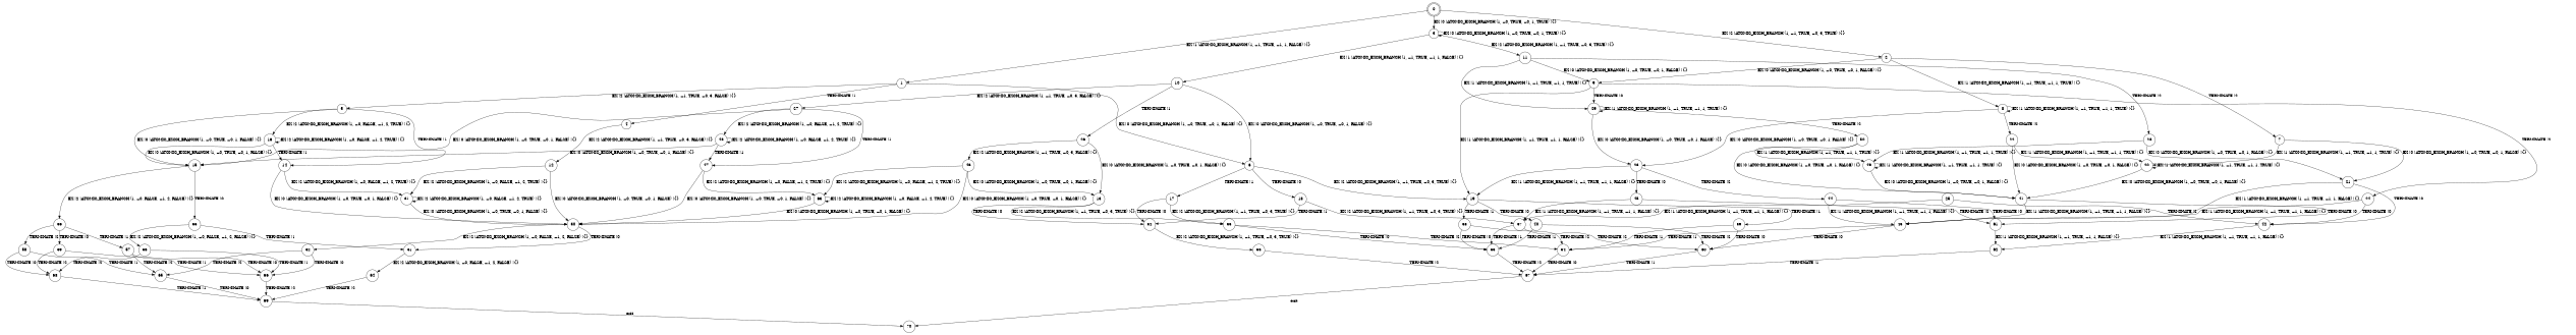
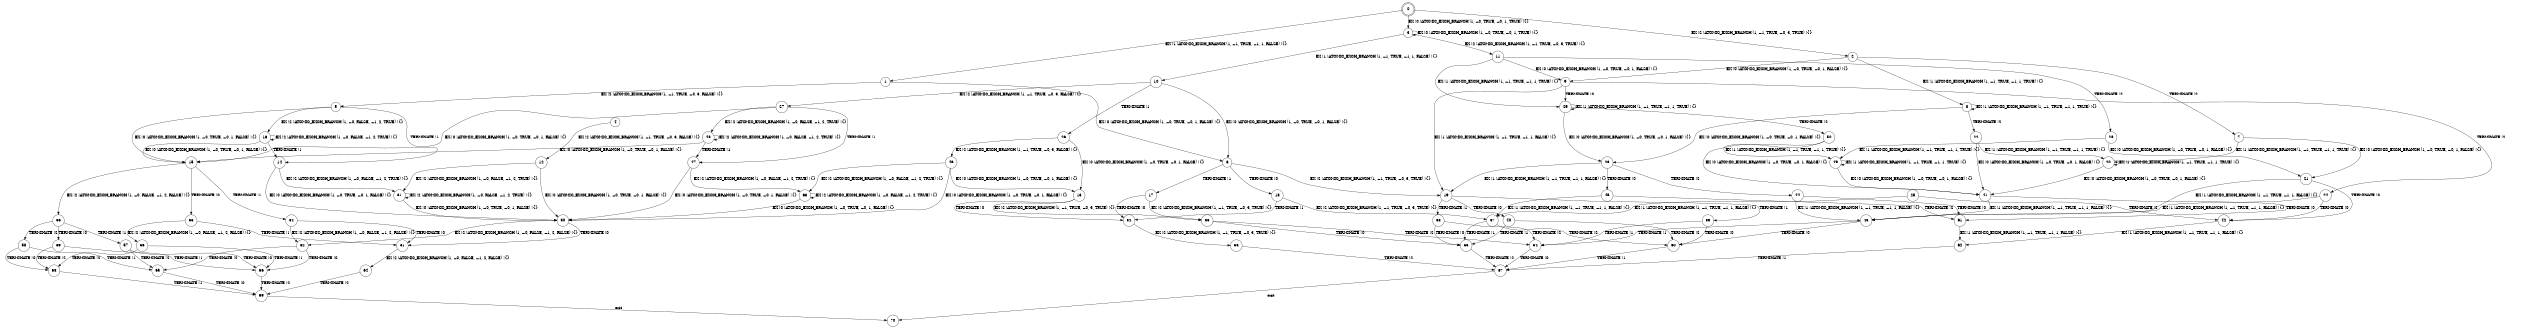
  digraph {
    node [shape=circle]
    0 [peripheries=2]
    1
    2
    3
    4
    5
    6
    7
    8
    9
    10
    11
    12
    14
    15
    16
    17
    18
    19
    20
    21
    22
    23
    24
    29
    26
    27
    28
    30
    31
    13
    32
    33
+   34
    35
    36
    37
    38
    39
    40
    41
    42
    43
    44
    45
    25
    46
    47
    48
    49
    50
    51
    52
    53
    54
    55
    56
    57
    58
    59
    60
    61
    62
    63
    64
    65
    66
    67
    68
    69
    70
    0 -> 1 [label="EX !1 !ATOMIC_EXCH_BRANCH (1, +1, TRUE, +1, 1, FALSE) !{}"]
    0 -> 2 [label="EX !2 !ATOMIC_EXCH_BRANCH (1, +1, TRUE, +0, 3, TRUE) !{}"]
    0 -> 3 [label="EX !0 !ATOMIC_EXCH_BRANCH (1, +0, TRUE, +0, 1, TRUE) !{}"]
-   1 -> 4 [label="TERMINATE !1"]
    1 -> 5 [label="EX !2 !ATOMIC_EXCH_BRANCH (1, +1, TRUE, +0, 3, FALSE) !{}"]
    1 -> 6 [label="EX !0 !ATOMIC_EXCH_BRANCH (1, +0, TRUE, +0, 1, FALSE) !{}"]
    2 -> 7 [label="TERMINATE !2"]
    2 -> 8 [label="EX !1 !ATOMIC_EXCH_BRANCH (1, +1, TRUE, +1, 1, TRUE) !{}"]
    2 -> 9 [label="EX !0 !ATOMIC_EXCH_BRANCH (1, +0, TRUE, +0, 1, FALSE) !{}"]
    3 -> 3 [label="EX !0 !ATOMIC_EXCH_BRANCH (1, +0, TRUE, +0, 1, TRUE) !{}"]
    3 -> 10 [label="EX !1 !ATOMIC_EXCH_BRANCH (1, +1, TRUE, +1, 1, FALSE) !{}"]
    3 -> 11 [label="EX !2 !ATOMIC_EXCH_BRANCH (1, +1, TRUE, +0, 3, TRUE) !{}"]
    4 -> 12 [label="EX !2 !ATOMIC_EXCH_BRANCH (1, +1, TRUE, +0, 3, FALSE) !{}"]
    5 -> 14 [label="TERMINATE !1"]
    5 -> 15 [label="EX !0 !ATOMIC_EXCH_BRANCH (1, +0, TRUE, +0, 1, FALSE) !{}"]
    5 -> 16 [label="EX !2 !ATOMIC_EXCH_BRANCH (1, +0, FALSE, +1, 2, TRUE) !{}"]
    6 -> 17 [label="TERMINATE !1"]
    6 -> 18 [label="TERMINATE !0"]
    6 -> 19 [label="EX !2 !ATOMIC_EXCH_BRANCH (1, +1, TRUE, +0, 3, TRUE) !{}"]
    7 -> 20 [label="EX !1 !ATOMIC_EXCH_BRANCH (1, +1, TRUE, +1, 1, TRUE) !{}"]
    7 -> 21 [label="EX !0 !ATOMIC_EXCH_BRANCH (1, +0, TRUE, +0, 1, FALSE) !{}"]
    8 -> 8 [label="EX !1 !ATOMIC_EXCH_BRANCH (1, +1, TRUE, +1, 1, TRUE) !{}"]
    8 -> 22 [label="TERMINATE !2"]
    8 -> 23 [label="EX !0 !ATOMIC_EXCH_BRANCH (1, +0, TRUE, +0, 1, FALSE) !{}"]
    9 -> 19 [label="EX !1 !ATOMIC_EXCH_BRANCH (1, +1, TRUE, +1, 1, FALSE) !{}"]
    9 -> 24 [label="TERMINATE !2"]
    9 -> 29 [label="TERMINATE !0"]
    10 -> 6 [label="EX !0 !ATOMIC_EXCH_BRANCH (1, +0, TRUE, +0, 1, FALSE) !{}"]
    10 -> 26 [label="TERMINATE !1"]
    10 -> 27 [label="EX !2 !ATOMIC_EXCH_BRANCH (1, +1, TRUE, +0, 3, FALSE) !{}"]
    11 -> 9 [label="EX !0 !ATOMIC_EXCH_BRANCH (1, +0, TRUE, +0, 1, FALSE) !{}"]
    11 -> 29 [label="EX !1 !ATOMIC_EXCH_BRANCH (1, +1, TRUE, +1, 1, TRUE) !{}"]
    11 -> 28 [label="TERMINATE !2"]
    12 -> 30 [label="EX !0 !ATOMIC_EXCH_BRANCH (1, +0, TRUE, +0, 1, FALSE) !{}"]
    12 -> 31 [label="EX !2 !ATOMIC_EXCH_BRANCH (1, +0, FALSE, +1, 2, TRUE) !{}"]
    14 -> 30 [label="EX !0 !ATOMIC_EXCH_BRANCH (1, +0, TRUE, +0, 1, FALSE) !{}"]
    14 -> 31 [label="EX !2 !ATOMIC_EXCH_BRANCH (1, +0, FALSE, +1, 2, TRUE) !{}"]
+   15 -> 34 [label="TERMINATE !1"]
    15 -> 35 [label="TERMINATE !0"]
    15 -> 36 [label="EX !2 !ATOMIC_EXCH_BRANCH (1, +0, FALSE, +1, 2, FALSE) !{}"]
    16 -> 14 [label="TERMINATE !1"]
    16 -> 15 [label="EX !0 !ATOMIC_EXCH_BRANCH (1, +0, TRUE, +0, 1, FALSE) !{}"]
    16 -> 16 [label="EX !2 !ATOMIC_EXCH_BRANCH (1, +0, FALSE, +1, 2, TRUE) !{}"]
    17 -> 32 [label="TERMINATE !0"]
    17 -> 33 [label="EX !2 !ATOMIC_EXCH_BRANCH (1, +1, TRUE, +0, 3, TRUE) !{}"]
    18 -> 32 [label="TERMINATE !1"]
    18 -> 37 [label="EX !2 !ATOMIC_EXCH_BRANCH (1, +1, TRUE, +0, 3, TRUE) !{}"]
    19 -> 38 [label="TERMINATE !1"]
    19 -> 39 [label="TERMINATE !1"]
    19 -> 40 [label="TERMINATE !0"]
    20 -> 20 [label="EX !1 !ATOMIC_EXCH_BRANCH (1, +1, TRUE, +1, 1, TRUE) !{}"]
    20 -> 41 [label="EX !0 !ATOMIC_EXCH_BRANCH (1, +0, TRUE, +0, 1, FALSE) !{}"]
    21 -> 42 [label="TERMINATE !0"]
    21 -> 43 [label="EX !1 !ATOMIC_EXCH_BRANCH (1, +1, TRUE, +1, 1, FALSE) !{}"]
    22 -> 20 [label="EX !1 !ATOMIC_EXCH_BRANCH (1, +1, TRUE, +1, 1, TRUE) !{}"]
    22 -> 41 [label="EX !0 !ATOMIC_EXCH_BRANCH (1, +0, TRUE, +0, 1, FALSE) !{}"]
    23 -> 19 [label="EX !1 !ATOMIC_EXCH_BRANCH (1, +1, TRUE, +1, 1, FALSE) !{}"]
    23 -> 44 [label="TERMINATE !2"]
    23 -> 45 [label="TERMINATE !0"]
    24 -> 42 [label="TERMINATE !0"]
    24 -> 43 [label="EX !1 !ATOMIC_EXCH_BRANCH (1, +1, TRUE, +1, 1, FALSE) !{}"]
    29 -> 23 [label="EX !0 !ATOMIC_EXCH_BRANCH (1, +0, TRUE, +0, 1, FALSE) !{}"]
    29 -> 29 [label="EX !1 !ATOMIC_EXCH_BRANCH (1, +1, TRUE, +1, 1, TRUE) !{}"]
    29 -> 50 [label="TERMINATE !2"]
    26 -> 13 [label="EX !0 !ATOMIC_EXCH_BRANCH (1, +0, TRUE, +0, 1, FALSE) !{}"]
    26 -> 46 [label="EX !2 !ATOMIC_EXCH_BRANCH (1, +1, TRUE, +0, 3, FALSE) !{}"]
    27 -> 15 [label="EX !0 !ATOMIC_EXCH_BRANCH (1, +0, TRUE, +0, 1, FALSE) !{}"]
    27 -> 47 [label="TERMINATE !1"]
    27 -> 48 [label="EX !2 !ATOMIC_EXCH_BRANCH (1, +0, FALSE, +1, 2, TRUE) !{}"]
    28 -> 21 [label="EX !0 !ATOMIC_EXCH_BRANCH (1, +0, TRUE, +0, 1, FALSE) !{}"]
    28 -> 49 [label="EX !1 !ATOMIC_EXCH_BRANCH (1, +1, TRUE, +1, 1, TRUE) !{}"]
    30 -> 51 [label="TERMINATE !0"]
    30 -> 52 [label="EX !2 !ATOMIC_EXCH_BRANCH (1, +0, FALSE, +1, 2, FALSE) !{}"]
    31 -> 30 [label="EX !0 !ATOMIC_EXCH_BRANCH (1, +0, TRUE, +0, 1, FALSE) !{}"]
    31 -> 31 [label="EX !2 !ATOMIC_EXCH_BRANCH (1, +0, FALSE, +1, 2, TRUE) !{}"]
    13 -> 32 [label="TERMINATE !0"]
    13 -> 33 [label="EX !2 !ATOMIC_EXCH_BRANCH (1, +1, TRUE, +0, 3, TRUE) !{}"]
    32 -> 53 [label="EX !2 !ATOMIC_EXCH_BRANCH (1, +1, TRUE, +0, 3, TRUE) !{}"]
    33 -> 54 [label="TERMINATE !2"]
    33 -> 55 [label="TERMINATE !0"]
+   34 -> 51 [label="TERMINATE !0"]
+   34 -> 52 [label="EX !2 !ATOMIC_EXCH_BRANCH (1, +0, FALSE, +1, 2, FALSE) !{}"]
    35 -> 51 [label="TERMINATE !1"]
    35 -> 56 [label="EX !2 !ATOMIC_EXCH_BRANCH (1, +0, FALSE, +1, 2, FALSE) !{}"]
    36 -> 57 [label="TERMINATE !1"]
    36 -> 58 [label="TERMINATE !2"]
    36 -> 59 [label="TERMINATE !0"]
    37 -> 55 [label="TERMINATE !1"]
    37 -> 60 [label="TERMINATE !2"]
    38 -> 54 [label="TERMINATE !2"]
    38 -> 55 [label="TERMINATE !0"]
    39 -> 54 [label="TERMINATE !1"]
    39 -> 60 [label="TERMINATE !0"]
    40 -> 55 [label="TERMINATE !1"]
    40 -> 60 [label="TERMINATE !2"]
    41 -> 43 [label="EX !1 !ATOMIC_EXCH_BRANCH (1, +1, TRUE, +1, 1, FALSE) !{}"]
    41 -> 61 [label="TERMINATE !0"]
    42 -> 62 [label="EX !1 !ATOMIC_EXCH_BRANCH (1, +1, TRUE, +1, 1, FALSE) !{}"]
    43 -> 54 [label="TERMINATE !1"]
    43 -> 60 [label="TERMINATE !0"]
    44 -> 43 [label="EX !1 !ATOMIC_EXCH_BRANCH (1, +1, TRUE, +1, 1, FALSE) !{}"]
    44 -> 61 [label="TERMINATE !0"]
    45 -> 37 [label="EX !1 !ATOMIC_EXCH_BRANCH (1, +1, TRUE, +1, 1, FALSE) !{}"]
    45 -> 61 [label="TERMINATE !2"]
    25 -> 37 [label="EX !1 !ATOMIC_EXCH_BRANCH (1, +1, TRUE, +1, 1, FALSE) !{}"]
    25 -> 42 [label="TERMINATE !2"]
    46 -> 30 [label="EX !0 !ATOMIC_EXCH_BRANCH (1, +0, TRUE, +0, 1, FALSE) !{}"]
    46 -> 13 [label="EX !0 !ATOMIC_EXCH_BRANCH (1, +0, TRUE, +0, 1, FALSE) !{}"]
    46 -> 63 [label="EX !2 !ATOMIC_EXCH_BRANCH (1, +0, FALSE, +1, 2, TRUE) !{}"]
    47 -> 30 [label="EX !0 !ATOMIC_EXCH_BRANCH (1, +0, TRUE, +0, 1, FALSE) !{}"]
    47 -> 63 [label="EX !2 !ATOMIC_EXCH_BRANCH (1, +0, FALSE, +1, 2, TRUE) !{}"]
    48 -> 15 [label="EX !0 !ATOMIC_EXCH_BRANCH (1, +0, TRUE, +0, 1, FALSE) !{}"]
    48 -> 47 [label="TERMINATE !1"]
    48 -> 48 [label="EX !2 !ATOMIC_EXCH_BRANCH (1, +0, FALSE, +1, 2, TRUE) !{}"]
    49 -> 41 [label="EX !0 !ATOMIC_EXCH_BRANCH (1, +0, TRUE, +0, 1, FALSE) !{}"]
    49 -> 49 [label="EX !1 !ATOMIC_EXCH_BRANCH (1, +1, TRUE, +1, 1, TRUE) !{}"]
    50 -> 41 [label="EX !0 !ATOMIC_EXCH_BRANCH (1, +0, TRUE, +0, 1, FALSE) !{}"]
    50 -> 49 [label="EX !1 !ATOMIC_EXCH_BRANCH (1, +1, TRUE, +1, 1, TRUE) !{}"]
    51 -> 64 [label="EX !2 !ATOMIC_EXCH_BRANCH (1, +0, FALSE, +1, 2, FALSE) !{}"]
    52 -> 65 [label="TERMINATE !2"]
    52 -> 66 [label="TERMINATE !0"]
    53 -> 67 [label="TERMINATE !2"]
    54 -> 67 [label="TERMINATE !0"]
    55 -> 67 [label="TERMINATE !2"]
    56 -> 66 [label="TERMINATE !1"]
    56 -> 68 [label="TERMINATE !2"]
    57 -> 65 [label="TERMINATE !2"]
    57 -> 66 [label="TERMINATE !0"]
    58 -> 65 [label="TERMINATE !1"]
    58 -> 68 [label="TERMINATE !0"]
    59 -> 66 [label="TERMINATE !1"]
    59 -> 68 [label="TERMINATE !2"]
    60 -> 67 [label="TERMINATE !1"]
    61 -> 62 [label="EX !1 !ATOMIC_EXCH_BRANCH (1, +1, TRUE, +1, 1, FALSE) !{}"]
    62 -> 67 [label="TERMINATE !1"]
    63 -> 30 [label="EX !0 !ATOMIC_EXCH_BRANCH (1, +0, TRUE, +0, 1, FALSE) !{}"]
    63 -> 63 [label="EX !2 !ATOMIC_EXCH_BRANCH (1, +0, FALSE, +1, 2, TRUE) !{}"]
    64 -> 69 [label="TERMINATE !2"]
    65 -> 69 [label="TERMINATE !0"]
    66 -> 69 [label="TERMINATE !2"]
    67 -> 70 [label=exit]
    68 -> 69 [label="TERMINATE !1"]
    69 -> 70 [label=exit]
  }
